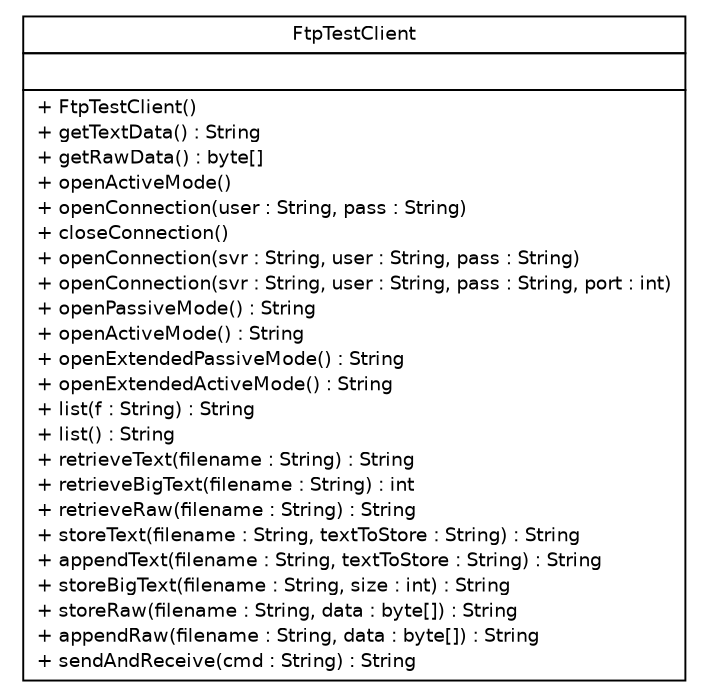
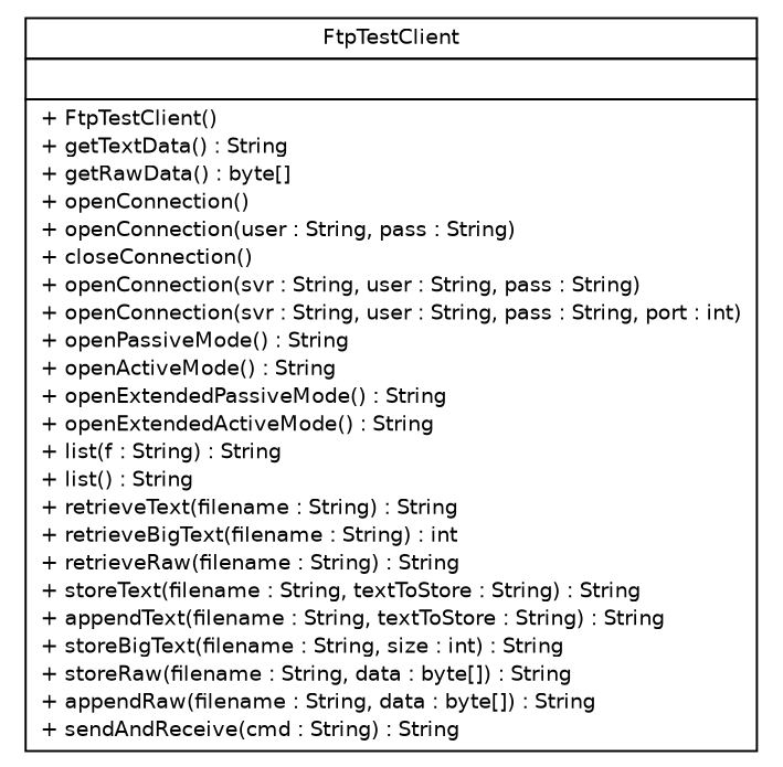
  digraph {
    nodesep=0.25
    ranksep=0.5
-   n1 [fontcolor=black fontname=Helvetica fontsize=10.0 label=<<table title="com.apporiented.hermesftp.client.FtpTestClient" border="0" cellborder="1" cellspacing="0" cellpadding="2" port="p" href="./FtpTestClient.html"> 		<tr><td><table border="0" cellspacing="0" cellpadding="1"> <tr><td align="center" balign="center"> FtpTestClient </td></tr> 		</table></td></tr> 		<tr><td><table border="0" cellspacing="0" cellpadding="1"> <tr><td align="left" balign="left">  </td></tr> 		</table></td></tr> 		<tr><td><table border="0" cellspacing="0" cellpadding="1"> <tr><td align="left" balign="left"> + FtpTestClient() </td></tr> <tr><td align="left" balign="left"> + getTextData() : String </td></tr> <tr><td align="left" balign="left"> + getRawData() : byte[] </td></tr> <tr><td align="left" balign="left"> + openActiveMode() </td></tr> <tr><td align="left" balign="left"> + openConnection(user : String, pass : String) </td></tr> <tr><td align="left" balign="left"> + closeConnection() </td></tr> <tr><td align="left" balign="left"> + openConnection(svr : String, user : String, pass : String) </td></tr> <tr><td align="left" balign="left"> + openConnection(svr : String, user : String, pass : String, port : int) </td></tr> <tr><td align="left" balign="left"> + openPassiveMode() : String </td></tr> <tr><td align="left" balign="left"> + openActiveMode() : String </td></tr> <tr><td align="left" balign="left"> + openExtendedPassiveMode() : String </td></tr> <tr><td align="left" balign="left"> + openExtendedActiveMode() : String </td></tr> <tr><td align="left" balign="left"> + list(f : String) : String </td></tr> <tr><td align="left" balign="left"> + list() : String </td></tr> <tr><td align="left" balign="left"> + retrieveText(filename : String) : String </td></tr> <tr><td align="left" balign="left"> + retrieveBigText(filename : String) : int </td></tr> <tr><td align="left" balign="left"> + retrieveRaw(filename : String) : String </td></tr> <tr><td align="left" balign="left"> + storeText(filename : String, textToStore : String) : String </td></tr> <tr><td align="left" balign="left"> + appendText(filename : String, textToStore : String) : String </td></tr> <tr><td align="left" balign="left"> + storeBigText(filename : String, size : int) : String </td></tr> <tr><td align="left" balign="left"> + storeRaw(filename : String, data : byte[]) : String </td></tr> <tr><td align="left" balign="left"> + appendRaw(filename : String, data : byte[]) : String </td></tr> <tr><td align="left" balign="left"> + sendAndReceive(cmd : String) : String </td></tr> 		</table></td></tr> 		</table>> shape=plaintext]
+   n1 [fontcolor=black fontname=Helvetica fontsize=10.0 label=<<table title="com.apporiented.hermesftp.client.FtpTestClient" border="0" cellborder="1" cellspacing="0" cellpadding="2" port="p" href="./FtpTestClient.html"> 		<tr><td><table border="0" cellspacing="0" cellpadding="1"> <tr><td align="center" balign="center"> FtpTestClient </td></tr> 		</table></td></tr> 		<tr><td><table border="0" cellspacing="0" cellpadding="1"> <tr><td align="left" balign="left">  </td></tr> 		</table></td></tr> 		<tr><td><table border="0" cellspacing="0" cellpadding="1"> <tr><td align="left" balign="left"> + FtpTestClient() </td></tr> <tr><td align="left" balign="left"> + getTextData() : String </td></tr> <tr><td align="left" balign="left"> + getRawData() : byte[] </td></tr> <tr><td align="left" balign="left"> + openConnection() </td></tr> <tr><td align="left" balign="left"> + openConnection(user : String, pass : String) </td></tr> <tr><td align="left" balign="left"> + closeConnection() </td></tr> <tr><td align="left" balign="left"> + openConnection(svr : String, user : String, pass : String) </td></tr> <tr><td align="left" balign="left"> + openConnection(svr : String, user : String, pass : String, port : int) </td></tr> <tr><td align="left" balign="left"> + openPassiveMode() : String </td></tr> <tr><td align="left" balign="left"> + openActiveMode() : String </td></tr> <tr><td align="left" balign="left"> + openExtendedPassiveMode() : String </td></tr> <tr><td align="left" balign="left"> + openExtendedActiveMode() : String </td></tr> <tr><td align="left" balign="left"> + list(f : String) : String </td></tr> <tr><td align="left" balign="left"> + list() : String </td></tr> <tr><td align="left" balign="left"> + retrieveText(filename : String) : String </td></tr> <tr><td align="left" balign="left"> + retrieveBigText(filename : String) : int </td></tr> <tr><td align="left" balign="left"> + retrieveRaw(filename : String) : String </td></tr> <tr><td align="left" balign="left"> + storeText(filename : String, textToStore : String) : String </td></tr> <tr><td align="left" balign="left"> + appendText(filename : String, textToStore : String) : String </td></tr> <tr><td align="left" balign="left"> + storeBigText(filename : String, size : int) : String </td></tr> <tr><td align="left" balign="left"> + storeRaw(filename : String, data : byte[]) : String </td></tr> <tr><td align="left" balign="left"> + appendRaw(filename : String, data : byte[]) : String </td></tr> <tr><td align="left" balign="left"> + sendAndReceive(cmd : String) : String </td></tr> 		</table></td></tr> 		</table>> shape=plaintext]
  }
